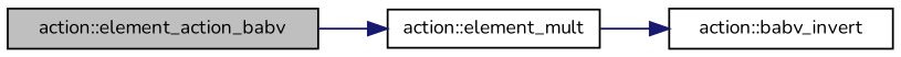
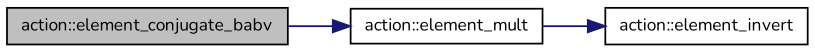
  digraph {
    fontname=Nunito
    rankdir=LR
    node [color=black fillcolor=white fontname=Nunito fontsize=10 shape=record style=filled]
    edge [color=midnightblue fontname=Nunito fontsize=10 labelfontname=Helvetica labelfontsize=10 style=solid]
-   n1 [fillcolor=grey75 fontcolor=black height=0.2 label="action::element_action_babv" width=0.4]
+   n1 [fillcolor=grey75 fontcolor=black height=0.2 label="action::element_conjugate_babv" width=0.4]
    n2 [height=0.2 label="action::element_mult" width=0.4]
-   n3 [height=0.2 label="action::babv_invert" width=0.4]
+   n3 [height=0.2 label="action::element_invert" width=0.4]
    n1 -> n2
    n2 -> n3
  }
